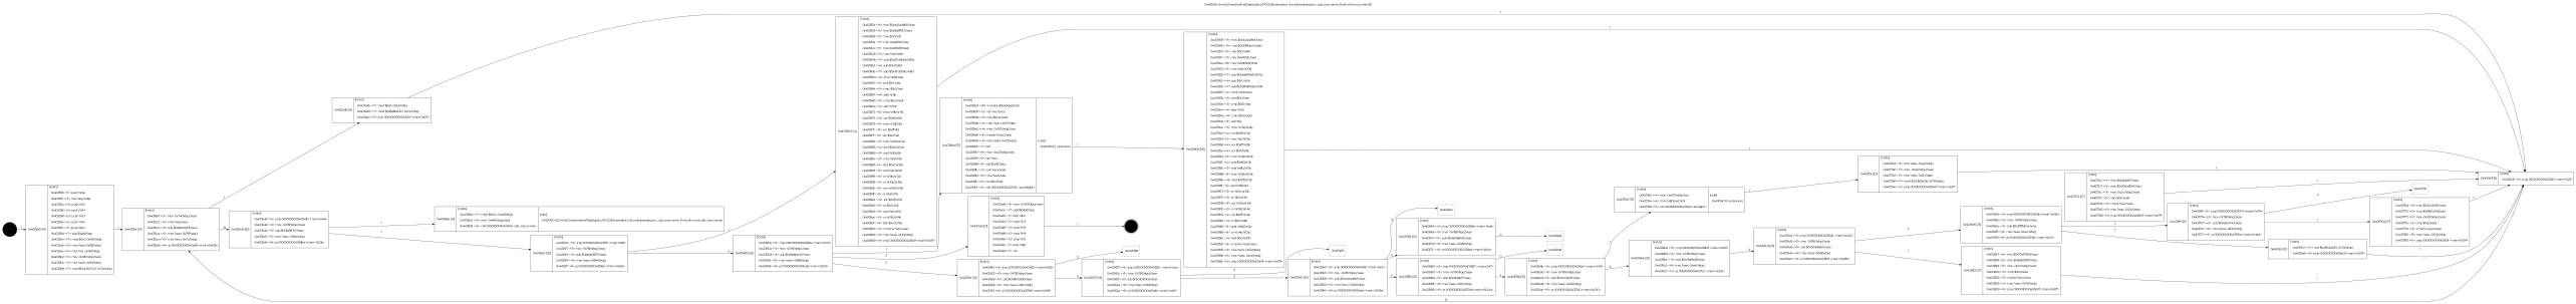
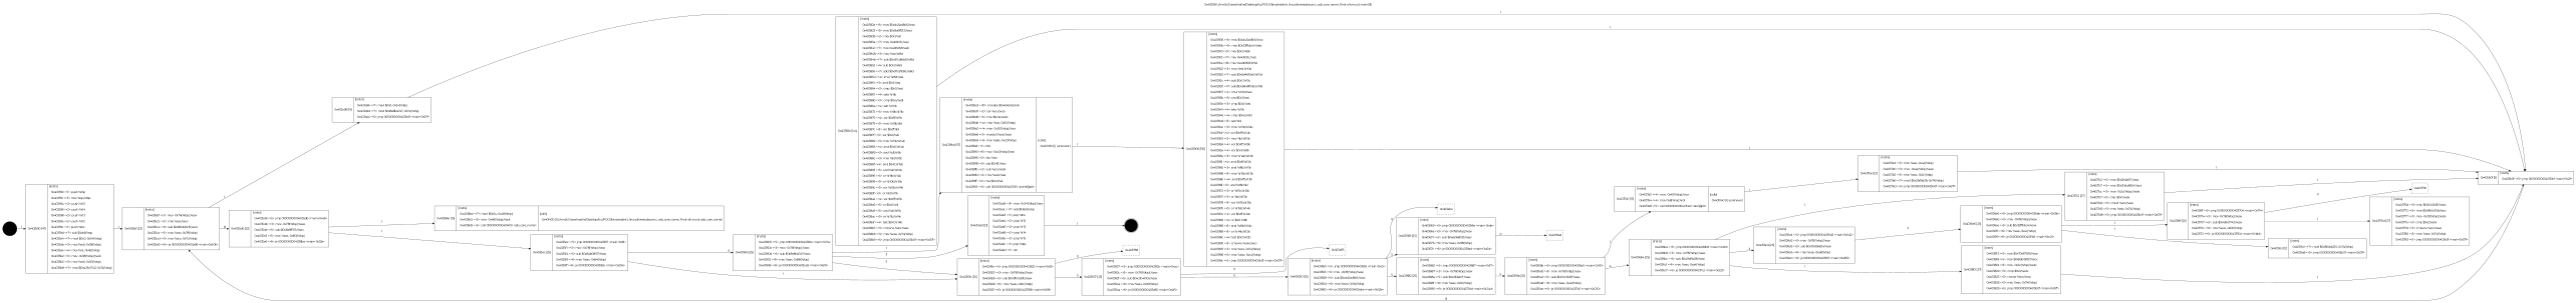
  digraph {
    fontname=Montserrat
    label="0x403590 (/mnt/c/Users/mathe/Desktop/tcc/POCII/binaries/extr_linuxdriversssbscan.c_ssb_core_name_Final-ollvm.out::main(0))"
    labelloc=t
    rankdir=LR
    node [fontname=Montserrat shape=record]
    edge [fontname=Montserrat]
    Entry [fillcolor=black height=0.3 shape=circle style=filled width=0.3]
    n2 [label="{\n     0x403590 [47]\l\n     | [instrs]\l\n     &nbsp;&nbsp;0x403590 \<+1\>: push %rbp\l\n     &nbsp;&nbsp;0x403591 \<+3\>: mov %rsp,%rbp\l\n     &nbsp;&nbsp;0x403594 \<+2\>: push %r15\l\n     &nbsp;&nbsp;0x403596 \<+2\>: push %r14\l\n     &nbsp;&nbsp;0x403598 \<+2\>: push %r13\l\n     &nbsp;&nbsp;0x40359a \<+2\>: push %r12\l\n     &nbsp;&nbsp;0x40359c \<+1\>: push %rbx\l\n     &nbsp;&nbsp;0x40359d \<+7\>: sub $0xb8,%rsp\l\n     &nbsp;&nbsp;0x4035a4 \<+7\>: movl $0x0,-0x34(%rbp)\l\n     &nbsp;&nbsp;0x4035ab \<+3\>: mov %edi,-0x38(%rbp)\l\n     &nbsp;&nbsp;0x4035ae \<+4\>: mov %rsi,-0x40(%rbp)\l\n     &nbsp;&nbsp;0x4035b2 \<+3\>: mov -0x38(%rbp),%edi\l\n     &nbsp;&nbsp;0x4035b5 \<+3\>: mov %edi,-0x30(%rbp)\l\n     &nbsp;&nbsp;0x4035b8 \<+7\>: movl $0x436c1743,-0x74(%rbp)\l\n  }"]
    n3 [label="{\n     0x4035bf [23]\l\n     | [instrs]\l\n     &nbsp;&nbsp;0x4035bf \<+3\>: mov -0x74(%rbp),%eax\l\n     &nbsp;&nbsp;0x4035c2 \<+2\>: mov %eax,%ecx\l\n     &nbsp;&nbsp;0x4035c4 \<+6\>: sub $0x86cbb215,%ecx\l\n     &nbsp;&nbsp;0x4035ca \<+3\>: mov %eax,-0x78(%rbp)\l\n     &nbsp;&nbsp;0x4035cd \<+3\>: mov %ecx,-0x7c(%rbp)\l\n     &nbsp;&nbsp;0x4035d0 \<+6\>: je 0000000000403a96 \<main+0x506\>\l\n  }"]
    n4 [label="{\n     0x403a96 [19]\l\n     | [instrs]\l\n     &nbsp;&nbsp;0x403a96 \<+7\>: movl $0x0,-0x34(%rbp)\l\n     &nbsp;&nbsp;0x403a9d \<+7\>: movl $0x8e8ba7a7,-0x74(%rbp)\l\n     &nbsp;&nbsp;0x403aa4 \<+5\>: jmp 0000000000403b0f \<main+0x57f\>\l\n  }"]
    n5 [label="{\n     0x4035d6 [22]\l\n     | [instrs]\l\n     &nbsp;&nbsp;0x4035d6 \<+5\>: jmp 00000000004035db \<main+0x4b\>\l\n     &nbsp;&nbsp;0x4035db \<+3\>: mov -0x78(%rbp),%eax\l\n     &nbsp;&nbsp;0x4035de \<+5\>: sub $0x8a6ff313,%eax\l\n     &nbsp;&nbsp;0x4035e3 \<+3\>: mov %eax,-0x80(%rbp)\l\n     &nbsp;&nbsp;0x4035e6 \<+6\>: je 00000000004038be \<main+0x32e\>\l\n  }"]
    n6 [label="{\n     0x403b0f [5]\l\n     | [instrs]\l\n     &nbsp;&nbsp;0x403b0f \<+5\>: jmp 00000000004035bf \<main+0x2f\>\l\n  }"]
    n7 [label="{\n     0x4038be [15]\l\n     | [instrs]\l\n     &nbsp;&nbsp;0x4038be \<+7\>: movl $0x64,-0x48(%rbp)\l\n     &nbsp;&nbsp;0x4038c5 \<+3\>: mov -0x48(%rbp),%edi\l\n     &nbsp;&nbsp;0x4038c8 \<+5\>: call 0000000000401400 \<ssb_core_name\>\l\n     | [calls]\l\n     &nbsp;&nbsp;0x401400 \{1\} (/mnt/c/Users/mathe/Desktop/tcc/POCII/binaries/extr_linuxdriversssbscan.c_ssb_core_name_Final-ollvm.out::ssb_core_name)\l\n  }"]
    n8 [label="{\n     0x4035ec [25]\l\n     | [instrs]\l\n     &nbsp;&nbsp;0x4035ec \<+5\>: jmp 00000000004035f1 \<main+0x61\>\l\n     &nbsp;&nbsp;0x4035f1 \<+3\>: mov -0x78(%rbp),%eax\l\n     &nbsp;&nbsp;0x4035f4 \<+5\>: sub $0x8ab08157,%eax\l\n     &nbsp;&nbsp;0x4035f9 \<+6\>: mov %eax,-0x84(%rbp)\l\n     &nbsp;&nbsp;0x4035ff \<+6\>: je 000000000040382e \<main+0x29e\>\l\n  }"]
    n9 [label="{\n     0x40382e [144]\l\n     | [instrs]\l\n     &nbsp;&nbsp;0x40382e \<+5\>: mov $0xd45ad8c6,%eax\l\n     &nbsp;&nbsp;0x403833 \<+5\>: mov $0x8a6ff313,%ecx\l\n     &nbsp;&nbsp;0x403838 \<+2\>: mov $0x1,%dl\l\n     &nbsp;&nbsp;0x40383a \<+7\>: mov 0x40603c,%esi\l\n     &nbsp;&nbsp;0x403841 \<+7\>: mov 0x406058,%edi\l\n     &nbsp;&nbsp;0x403848 \<+3\>: mov %esi,%r8d\l\n     &nbsp;&nbsp;0x40384b \<+7\>: sub $0xd7cafbb6,%r8d\l\n     &nbsp;&nbsp;0x403852 \<+4\>: sub $0x1,%r8d\l\n     &nbsp;&nbsp;0x403856 \<+7\>: add $0xd7cafbb6,%r8d\l\n     &nbsp;&nbsp;0x40385d \<+4\>: imul %r8d,%esi\l\n     &nbsp;&nbsp;0x403861 \<+3\>: and $0x1,%esi\l\n     &nbsp;&nbsp;0x403864 \<+3\>: cmp $0x0,%esi\l\n     &nbsp;&nbsp;0x403867 \<+4\>: sete %r9b\l\n     &nbsp;&nbsp;0x40386b \<+3\>: cmp $0xa,%edi\l\n     &nbsp;&nbsp;0x40386e \<+4\>: setl %r10b\l\n     &nbsp;&nbsp;0x403872 \<+3\>: mov %r9b,%r11b\l\n     &nbsp;&nbsp;0x403875 \<+4\>: xor $0xff,%r11b\l\n     &nbsp;&nbsp;0x403879 \<+3\>: mov %r10b,%bl\l\n     &nbsp;&nbsp;0x40387c \<+3\>: xor $0xff,%bl\l\n     &nbsp;&nbsp;0x40387f \<+3\>: xor $0x0,%dl\l\n     &nbsp;&nbsp;0x403882 \<+3\>: mov %r11b,%r14b\l\n     &nbsp;&nbsp;0x403885 \<+4\>: and $0x0,%r14b\l\n     &nbsp;&nbsp;0x403889 \<+3\>: and %dl,%r9b\l\n     &nbsp;&nbsp;0x40388c \<+3\>: mov %bl,%r15b\l\n     &nbsp;&nbsp;0x40388f \<+4\>: and $0x0,%r15b\l\n     &nbsp;&nbsp;0x403893 \<+3\>: and %dl,%r10b\l\n     &nbsp;&nbsp;0x403896 \<+3\>: or %r9b,%r14b\l\n     &nbsp;&nbsp;0x403899 \<+3\>: or %r10b,%r15b\l\n     &nbsp;&nbsp;0x40389c \<+3\>: xor %r15b,%r14b\l\n     &nbsp;&nbsp;0x40389f \<+3\>: or %bl,%r11b\l\n     &nbsp;&nbsp;0x4038a2 \<+4\>: xor $0xff,%r11b\l\n     &nbsp;&nbsp;0x4038a6 \<+3\>: or $0x0,%dl\l\n     &nbsp;&nbsp;0x4038a9 \<+3\>: and %dl,%r11b\l\n     &nbsp;&nbsp;0x4038ac \<+3\>: or %r11b,%r14b\l\n     &nbsp;&nbsp;0x4038af \<+4\>: test $0x1,%r14b\l\n     &nbsp;&nbsp;0x4038b3 \<+3\>: cmovne %ecx,%eax\l\n     &nbsp;&nbsp;0x4038b6 \<+3\>: mov %eax,-0x74(%rbp)\l\n     &nbsp;&nbsp;0x4038b9 \<+5\>: jmp 0000000000403b0f \<main+0x57f\>\l\n  }"]
    n10 [label="{\n     0x403605 [25]\l\n     | [instrs]\l\n     &nbsp;&nbsp;0x403605 \<+5\>: jmp 000000000040360a \<main+0x7a\>\l\n     &nbsp;&nbsp;0x40360a \<+3\>: mov -0x78(%rbp),%eax\l\n     &nbsp;&nbsp;0x40360d \<+5\>: sub $0x8e8ba7a7,%eax\l\n     &nbsp;&nbsp;0x403612 \<+6\>: mov %eax,-0x88(%rbp)\l\n     &nbsp;&nbsp;0x403618 \<+6\>: je 0000000000403aa9 \<main+0x519\>\l\n  }"]
    Exit [fillcolor=black height=0.3 peripheries=2 shape=circle style=filled width=0.3]
    n12 [label="{\n     0x4038cd [57]\l\n     | [instrs]\l\n     &nbsp;&nbsp;0x4038cd \<+10\>: movabs $0x404245,%rdi\l\n     &nbsp;&nbsp;0x4038d7 \<+2\>: xor %ecx,%ecx\l\n     &nbsp;&nbsp;0x4038d9 \<+5\>: mov $0x1a,%edx\l\n     &nbsp;&nbsp;0x4038de \<+4\>: mov %rax,-0x50(%rbp)\l\n     &nbsp;&nbsp;0x4038e2 \<+4\>: mov -0x50(%rbp),%rax\l\n     &nbsp;&nbsp;0x4038e6 \<+3\>: movsbl (%rax),%eax\l\n     &nbsp;&nbsp;0x4038e9 \<+6\>: mov %edx,-0xc0(%rbp)\l\n     &nbsp;&nbsp;0x4038ef \<+1\>: cltd\l\n     &nbsp;&nbsp;0x4038f0 \<+6\>: mov -0xc0(%rbp),%esi\l\n     &nbsp;&nbsp;0x4038f6 \<+2\>: idiv %esi\l\n     &nbsp;&nbsp;0x4038f8 \<+3\>: sub $0x61,%ecx\l\n     &nbsp;&nbsp;0x4038fb \<+2\>: sub %ecx,%edx\l\n     &nbsp;&nbsp;0x4038fd \<+2\>: mov %edx,%esi\l\n     &nbsp;&nbsp;0x4038ff \<+2\>: mov $0x0,%al\l\n     &nbsp;&nbsp;0x403901 \<+5\>: call 0000000000401030 \<printf@plt\>\l\n     | [calls]\l\n     &nbsp;&nbsp;0x401030 \{1\} (unknown)\l\n  }"]
    n13 [label="{\n     0x403906 [155]\l\n     | [instrs]\l\n     &nbsp;&nbsp;0x403906 \<+5\>: mov $0xd45ad8c6,%ecx\l\n     &nbsp;&nbsp;0x40390b \<+5\>: mov $0x32ffbbc4,%edx\l\n     &nbsp;&nbsp;0x403910 \<+3\>: mov $0x1,%r8b\l\n     &nbsp;&nbsp;0x403913 \<+7\>: mov 0x40603c,%esi\l\n     &nbsp;&nbsp;0x40391a \<+8\>: mov 0x406058,%r9d\l\n     &nbsp;&nbsp;0x403922 \<+3\>: mov %esi,%r10d\l\n     &nbsp;&nbsp;0x403925 \<+7\>: sub $0x9d46f0a6,%r10d\l\n     &nbsp;&nbsp;0x40392c \<+4\>: sub $0x1,%r10d\l\n     &nbsp;&nbsp;0x403930 \<+7\>: add $0x9d46f0a6,%r10d\l\n     &nbsp;&nbsp;0x403937 \<+4\>: imul %r10d,%esi\l\n     &nbsp;&nbsp;0x40393b \<+3\>: and $0x1,%esi\l\n     &nbsp;&nbsp;0x40393e \<+3\>: cmp $0x0,%esi\l\n     &nbsp;&nbsp;0x403941 \<+4\>: sete %r11b\l\n     &nbsp;&nbsp;0x403945 \<+4\>: cmp $0xa,%r9d\l\n     &nbsp;&nbsp;0x403949 \<+3\>: setl %bl\l\n     &nbsp;&nbsp;0x40394c \<+3\>: mov %r11b,%r14b\l\n     &nbsp;&nbsp;0x40394f \<+4\>: xor $0xff,%r14b\l\n     &nbsp;&nbsp;0x403953 \<+3\>: mov %bl,%r15b\l\n     &nbsp;&nbsp;0x403956 \<+4\>: xor $0xff,%r15b\l\n     &nbsp;&nbsp;0x40395a \<+4\>: xor $0x1,%r8b\l\n     &nbsp;&nbsp;0x40395e \<+3\>: mov %r14b,%r12b\l\n     &nbsp;&nbsp;0x403961 \<+4\>: and $0xff,%r12b\l\n     &nbsp;&nbsp;0x403965 \<+3\>: and %r8b,%r11b\l\n     &nbsp;&nbsp;0x403968 \<+3\>: mov %r15b,%r13b\l\n     &nbsp;&nbsp;0x40396b \<+4\>: and $0xff,%r13b\l\n     &nbsp;&nbsp;0x40396f \<+3\>: and %r8b,%bl\l\n     &nbsp;&nbsp;0x403972 \<+3\>: or %r11b,%r12b\l\n     &nbsp;&nbsp;0x403975 \<+3\>: or %bl,%r13b\l\n     &nbsp;&nbsp;0x403978 \<+3\>: xor %r13b,%r12b\l\n     &nbsp;&nbsp;0x40397b \<+3\>: or %r15b,%r14b\l\n     &nbsp;&nbsp;0x40397e \<+4\>: xor $0xff,%r14b\l\n     &nbsp;&nbsp;0x403982 \<+4\>: or $0x1,%r8b\l\n     &nbsp;&nbsp;0x403986 \<+3\>: and %r8b,%r14b\l\n     &nbsp;&nbsp;0x403989 \<+3\>: or %r14b,%r12b\l\n     &nbsp;&nbsp;0x40398c \<+4\>: test $0x1,%r12b\l\n     &nbsp;&nbsp;0x403990 \<+3\>: cmovne %edx,%ecx\l\n     &nbsp;&nbsp;0x403993 \<+3\>: mov %ecx,-0x74(%rbp)\l\n     &nbsp;&nbsp;0x403996 \<+6\>: mov %eax,-0xc4(%rbp)\l\n     &nbsp;&nbsp;0x40399c \<+5\>: jmp 0000000000403b0f \<main+0x57f\>\l\n  }"]
    n14 [label="{\n     0x403aa9 [21]\l\n     | [instrs]\l\n     &nbsp;&nbsp;0x403aa9 \<+3\>: mov -0x34(%rbp),%eax\l\n     &nbsp;&nbsp;0x403aac \<+7\>: add $0xb8,%rsp\l\n     &nbsp;&nbsp;0x403ab3 \<+1\>: pop %rbx\l\n     &nbsp;&nbsp;0x403ab4 \<+2\>: pop %r12\l\n     &nbsp;&nbsp;0x403ab6 \<+2\>: pop %r13\l\n     &nbsp;&nbsp;0x403ab8 \<+2\>: pop %r14\l\n     &nbsp;&nbsp;0x403aba \<+2\>: pop %r15\l\n     &nbsp;&nbsp;0x403abc \<+1\>: pop %rbp\l\n     &nbsp;&nbsp;0x403abd \<+1\>: ret\l\n  }"]
    n15 [label="{\n     0x40361e [25]\l\n     | [instrs]\l\n     &nbsp;&nbsp;0x40361e \<+5\>: jmp 0000000000403623 \<main+0x93\>\l\n     &nbsp;&nbsp;0x403623 \<+3\>: mov -0x78(%rbp),%eax\l\n     &nbsp;&nbsp;0x403626 \<+5\>: sub $0x9fa1a30b,%eax\l\n     &nbsp;&nbsp;0x40362b \<+6\>: mov %eax,-0x8c(%rbp)\l\n     &nbsp;&nbsp;0x403631 \<+6\>: je 0000000000403788 \<main+0x1f8\>\l\n  }"]
    n16 [label="{\n     0x403788\l\n  }" style=dashed]
    n17 [label="{\n     0x403637 [25]\l\n     | [instrs]\l\n     &nbsp;&nbsp;0x403637 \<+5\>: jmp 000000000040363c \<main+0xac\>\l\n     &nbsp;&nbsp;0x40363c \<+3\>: mov -0x78(%rbp),%eax\l\n     &nbsp;&nbsp;0x40363f \<+5\>: sub $0xc3b4130a,%eax\l\n     &nbsp;&nbsp;0x403644 \<+6\>: mov %eax,-0x90(%rbp)\l\n     &nbsp;&nbsp;0x40364a \<+6\>: je 0000000000403a85 \<main+0x4f5\>\l\n  }"]
    n18 [label="{\n     0x403a85\l\n  }" style=dashed]
    n19 [label="{\n     0x403650 [25]\l\n     | [instrs]\l\n     &nbsp;&nbsp;0x403650 \<+5\>: jmp 0000000000403655 \<main+0xc5\>\l\n     &nbsp;&nbsp;0x403655 \<+3\>: mov -0x78(%rbp),%eax\l\n     &nbsp;&nbsp;0x403658 \<+5\>: sub $0xd45ad8c6,%eax\l\n     &nbsp;&nbsp;0x40365d \<+6\>: mov %eax,-0x94(%rbp)\l\n     &nbsp;&nbsp;0x403663 \<+6\>: je 0000000000403abe \<main+0x52e\>\l\n  }"]
    n20 [label="{\n     0x4037ad [21]\l\n     | [instrs]\l\n     &nbsp;&nbsp;0x4037ad \<+3\>: mov %eax,-0x44(%rbp)\l\n     &nbsp;&nbsp;0x4037b0 \<+3\>: mov -0x44(%rbp),%eax\l\n     &nbsp;&nbsp;0x4037b3 \<+3\>: mov %eax,-0x2c(%rbp)\l\n     &nbsp;&nbsp;0x4037b6 \<+7\>: movl $0x2faf9a38,-0x74(%rbp)\l\n     &nbsp;&nbsp;0x4037bd \<+5\>: jmp 0000000000403b0f \<main+0x57f\>\l\n  }"]
    n21 [label="{\n     0x403abe\l\n  }" style=dashed]
    n22 [label="{\n     0x403669 [25]\l\n     | [instrs]\l\n     &nbsp;&nbsp;0x403669 \<+5\>: jmp 000000000040366e \<main+0xde\>\l\n     &nbsp;&nbsp;0x40366e \<+3\>: mov -0x78(%rbp),%eax\l\n     &nbsp;&nbsp;0x403671 \<+5\>: sub $0xe59e81d3,%eax\l\n     &nbsp;&nbsp;0x403676 \<+6\>: mov %eax,-0x98(%rbp)\l\n     &nbsp;&nbsp;0x40367c \<+6\>: je 00000000004039ad \<main+0x41d\>\l\n  }"]
    n23 [label="{\n     0x403682 [25]\l\n     | [instrs]\l\n     &nbsp;&nbsp;0x403682 \<+5\>: jmp 0000000000403687 \<main+0xf7\>\l\n     &nbsp;&nbsp;0x403687 \<+3\>: mov -0x78(%rbp),%eax\l\n     &nbsp;&nbsp;0x40368a \<+5\>: sub $0x2fdab71,%eax\l\n     &nbsp;&nbsp;0x40368f \<+6\>: mov %eax,-0x9c(%rbp)\l\n     &nbsp;&nbsp;0x403695 \<+6\>: je 00000000004037dd \<main+0x24d\>\l\n  }"]
    n24 [label="{\n     0x4039ad\l\n  }" style=dashed]
-   n25 [label="{\n     0x4037dd\l\n  }" style=dashed]
    n26 [label="{\n     0x40369b [25]\l\n     | [instrs]\l\n     &nbsp;&nbsp;0x40369b \<+5\>: jmp 00000000004036a0 \<main+0x110\>\l\n     &nbsp;&nbsp;0x4036a0 \<+3\>: mov -0x78(%rbp),%eax\l\n     &nbsp;&nbsp;0x4036a3 \<+5\>: sub $0x10c5b31f,%eax\l\n     &nbsp;&nbsp;0x4036a8 \<+6\>: mov %eax,-0xa0(%rbp)\l\n     &nbsp;&nbsp;0x4036ae \<+6\>: je 00000000004037a0 \<main+0x210\>\l\n  }"]
    n27 [label="{\n     0x403718\l\n  }" style=dashed]
    n28 [label="{\n     0x4037a0 [13]\l\n     | [instrs]\l\n     &nbsp;&nbsp;0x4037a0 \<+4\>: mov -0x40(%rbp),%rax\l\n     &nbsp;&nbsp;0x4037a4 \<+4\>: mov 0x8(%rax),%rdi\l\n     &nbsp;&nbsp;0x4037a8 \<+5\>: call 0000000000401040 \<atoi@plt\>\l\n     | [calls]\l\n     &nbsp;&nbsp;0x401040 \{1\} (unknown)\l\n  }"]
    n29 [label="{\n     0x4036b4 [25]\l\n     | [instrs]\l\n     &nbsp;&nbsp;0x4036b4 \<+5\>: jmp 00000000004036b9 \<main+0x129\>\l\n     &nbsp;&nbsp;0x4036b9 \<+3\>: mov -0x78(%rbp),%eax\l\n     &nbsp;&nbsp;0x4036bc \<+5\>: sub $0x2faf9a38,%eax\l\n     &nbsp;&nbsp;0x4036c1 \<+6\>: mov %eax,-0xa4(%rbp)\l\n     &nbsp;&nbsp;0x4036c7 \<+6\>: je 00000000004037c2 \<main+0x232\>\l\n  }"]
    n30 [label="{\n     0x40376d [27]\l\n     | [instrs]\l\n     &nbsp;&nbsp;0x40376d \<+5\>: mov $0x10c5b31f,%eax\l\n     &nbsp;&nbsp;0x403772 \<+5\>: mov $0x9fa1a30b,%ecx\l\n     &nbsp;&nbsp;0x403777 \<+3\>: mov -0x30(%rbp),%edx\l\n     &nbsp;&nbsp;0x40377a \<+3\>: cmp $0x2,%edx\l\n     &nbsp;&nbsp;0x40377d \<+3\>: cmovne %ecx,%eax\l\n     &nbsp;&nbsp;0x403780 \<+3\>: mov %eax,-0x74(%rbp)\l\n     &nbsp;&nbsp;0x403783 \<+5\>: jmp 0000000000403b0f \<main+0x57f\>\l\n  }"]
    n31 [label="{\n     0x4037c2 [27]\l\n     | [instrs]\l\n     &nbsp;&nbsp;0x4037c2 \<+5\>: mov $0x2fdab71,%eax\l\n     &nbsp;&nbsp;0x4037c7 \<+5\>: mov $0x30da6624,%ecx\l\n     &nbsp;&nbsp;0x4037cc \<+3\>: mov -0x2c(%rbp),%edx\l\n     &nbsp;&nbsp;0x4037cf \<+3\>: cmp $0x1,%edx\l\n     &nbsp;&nbsp;0x4037d2 \<+3\>: cmovl %ecx,%eax\l\n     &nbsp;&nbsp;0x4037d5 \<+3\>: mov %eax,-0x74(%rbp)\l\n     &nbsp;&nbsp;0x4037d8 \<+5\>: jmp 0000000000403b0f \<main+0x57f\>\l\n  }"]
    n32 [label="{\n     0x4036cd [25]\l\n     | [instrs]\l\n     &nbsp;&nbsp;0x4036cd \<+5\>: jmp 00000000004036d2 \<main+0x142\>\l\n     &nbsp;&nbsp;0x4036d2 \<+3\>: mov -0x78(%rbp),%eax\l\n     &nbsp;&nbsp;0x4036d5 \<+5\>: sub $0x30da6624,%eax\l\n     &nbsp;&nbsp;0x4036da \<+6\>: mov %eax,-0xa8(%rbp)\l\n     &nbsp;&nbsp;0x4036e0 \<+6\>: je 0000000000403813 \<main+0x283\>\l\n  }"]
    n33 [label="{\n     0x4036ff [25]\l\n     | [instrs]\l\n     &nbsp;&nbsp;0x4036ff \<+5\>: jmp 0000000000403704 \<main+0x174\>\l\n     &nbsp;&nbsp;0x403704 \<+3\>: mov -0x78(%rbp),%eax\l\n     &nbsp;&nbsp;0x403707 \<+5\>: sub $0x436c1743,%eax\l\n     &nbsp;&nbsp;0x40370c \<+6\>: mov %eax,-0xb0(%rbp)\l\n     &nbsp;&nbsp;0x403712 \<+6\>: je 000000000040376d \<main+0x1dd\>\l\n  }"]
    n34 [label="{\n     0x4036e6 [25]\l\n     | [instrs]\l\n     &nbsp;&nbsp;0x4036e6 \<+5\>: jmp 00000000004036eb \<main+0x15b\>\l\n     &nbsp;&nbsp;0x4036eb \<+3\>: mov -0x78(%rbp),%eax\l\n     &nbsp;&nbsp;0x4036ee \<+5\>: sub $0x32ffbbc4,%eax\l\n     &nbsp;&nbsp;0x4036f3 \<+6\>: mov %eax,-0xac(%rbp)\l\n     &nbsp;&nbsp;0x4036f9 \<+6\>: je 00000000004039a1 \<main+0x411\>\l\n  }"]
    n35 [label="{\n     0x403813 [27]\l\n     | [instrs]\l\n     &nbsp;&nbsp;0x403813 \<+5\>: mov $0x70e67939,%eax\l\n     &nbsp;&nbsp;0x403818 \<+5\>: mov $0x8ab08157,%ecx\l\n     &nbsp;&nbsp;0x40381d \<+3\>: mov -0x2c(%rbp),%edx\l\n     &nbsp;&nbsp;0x403820 \<+3\>: cmp $0x0,%edx\l\n     &nbsp;&nbsp;0x403823 \<+3\>: cmove %ecx,%eax\l\n     &nbsp;&nbsp;0x403826 \<+3\>: mov %eax,-0x74(%rbp)\l\n     &nbsp;&nbsp;0x403829 \<+5\>: jmp 0000000000403b0f \<main+0x57f\>\l\n  }"]
    n36 [label="{\n     0x4039a1 [12]\l\n     | [instrs]\l\n     &nbsp;&nbsp;0x4039a1 \<+7\>: movl $0x86cbb215,-0x74(%rbp)\l\n     &nbsp;&nbsp;0x4039a8 \<+5\>: jmp 0000000000403b0f \<main+0x57f\>\l\n  }"]
    Entry -> n2 [label=" 1"]
    n2 -> n3 [label=" 1"]
    n3 -> n4 [label=" 1"]
    n3 -> n5 [label=" 8"]
    n4 -> n6 [label=" 1"]
    n5 -> n7 [label=" 1"]
    n5 -> n8 [label=" 1"]
    n6 -> n3 [label=" 8"]
-   n8 -> n9 [label=" 1"]
+   n8 -> n15 [label=" 1"]
    n8 -> n10 [label=" 6"]
    n9 -> n6 [label=" 1"]
    n10 -> n12 [label=" 1"]
    n10 -> n14 [label=" 3"]
    n10 -> n15 [label=" 5"]
    n12 -> n13 [label=" 1"]
    n13 -> n6 [label=" 1"]
    n14 -> Exit [label=" 1"]
    n15 -> n16 [label=" 0"]
    n15 -> n17 [label=" 5"]
    n17 -> n18 [label=" 0"]
    n17 -> n19 [label=" 5"]
    n19 -> n21 [label=" 0"]
    n19 -> n22 [label=" 5"]
    n19 -> n23 [label=" 5"]
    n20 -> n6 [label=" 1"]
    n22 -> n24 [label=" 0"]
-   n23 -> n25 [label=" 0"]
    n23 -> n26 [label=" 5"]
    n26 -> n28 [label=" 1"]
    n26 -> n29 [label=" 4"]
    n28 -> n20 [label=" 1"]
+   n29 -> n31 [label=" 1"]
    n29 -> n32 [label=" 3"]
-   n30 -> n6 [label=" 1"]
    n31 -> n6 [label=" 1"]
    n32 -> n34 [label=" 2"]
-   n32 -> n35 [label=" 1"]
+   n29 -> n35 [label=" 1"]
    n33 -> n27 [label=" 0"]
    n33 -> n30 [label=" 1"]
    n34 -> n33 [label=" 1"]
    n34 -> n36 [label=" 1"]
    n35 -> n6 [label=" 1"]
-   n36 -> n6 [label=" 1"]
  }
